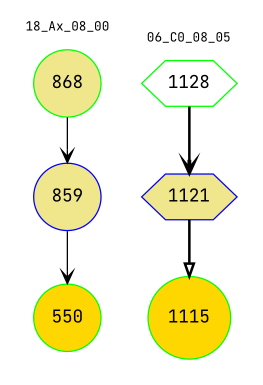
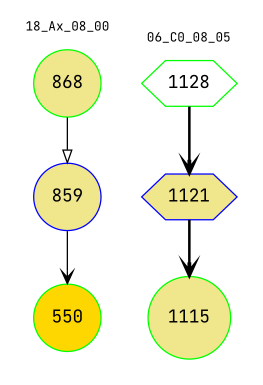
  digraph {
    fontname="JetBrains Mono"
    node [color=green fillcolor=khaki fontname="JetBrains Mono" shape=circle style=filled]
    edge [arrowhead=onormal color=black fontname="JetBrains Mono" style=solid]
    n1 [label=868]
    n2 [color=blue label=859]
    n3 [fillcolor=gold label=550]
    n4 [fillcolor=white label=1128 shape=hexagon]
    n5 [color=blue label=1121 shape=hexagon]
-   n6 [fillcolor=gold label=1115]
+   n6 [label=1115]
    subgraph cluster_1 {
      color=white
      fontsize=10
      label="18_Ax_08_00"
      n1
      n2
      n3
    }
    subgraph cluster_2 {
      color=white
      fontsize=10
      label="06_C0_08_05"
      n4
      n5
      n6
    }
-   n1 -> n2 [arrowhead=vee]
+   n1 -> n2
    n2 -> n3 [arrowhead=vee]
    n4 -> n5 [arrowhead=vee style=bold]
-   n5 -> n6 [style=bold]
+   n5 -> n6 [arrowhead=vee style=bold]
  }
